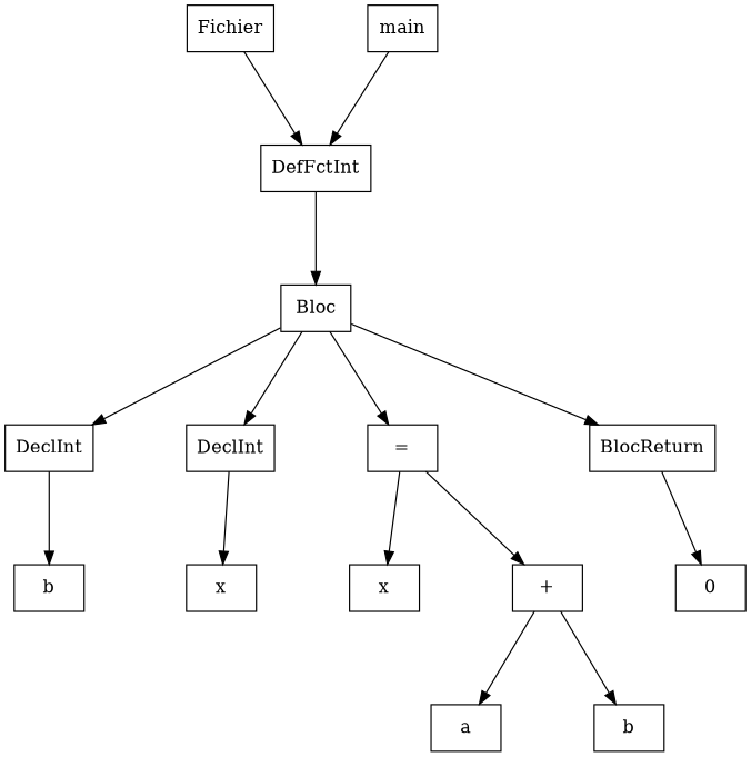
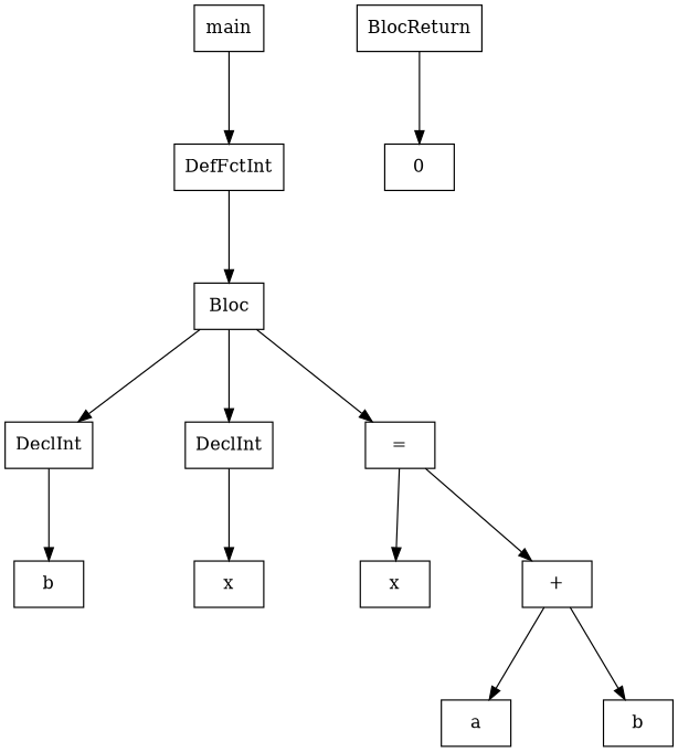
  digraph {
    nodesep=1
    ranksep=1
    node [shape=box]
-   n1 [label=Fichier]
    n2 [label=DefFctInt]
    n3 [label=Bloc]
    n4 [label=main]
    n5 [label=DeclInt]
    n6 [label=DeclInt]
    n7 [label="="]
    n8 [label=BlocReturn]
    n9 [label=b]
    n10 [label=x]
    n11 [label=x]
    n12 [label="+"]
    n13 [label=0]
    n14 [label=a]
    n15 [label=b]
-   n1 -> n2
    n2 -> n3
    n3 -> n5
    n3 -> n6
    n3 -> n7
-   n3 -> n8
    n4 -> n2
    n5 -> n9
    n6 -> n10
    n7 -> n11
    n7 -> n12
    n8 -> n13
    n12 -> n14
    n12 -> n15
  }
